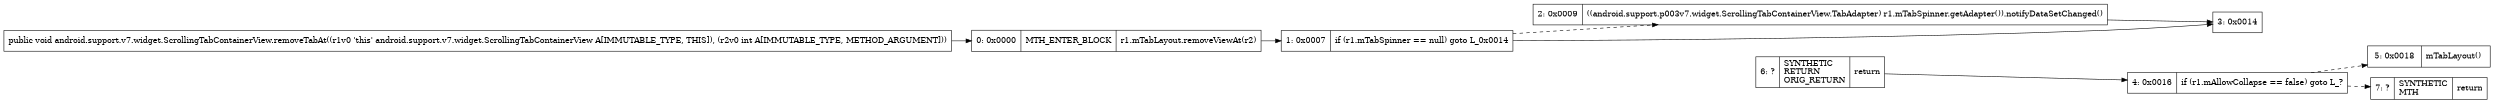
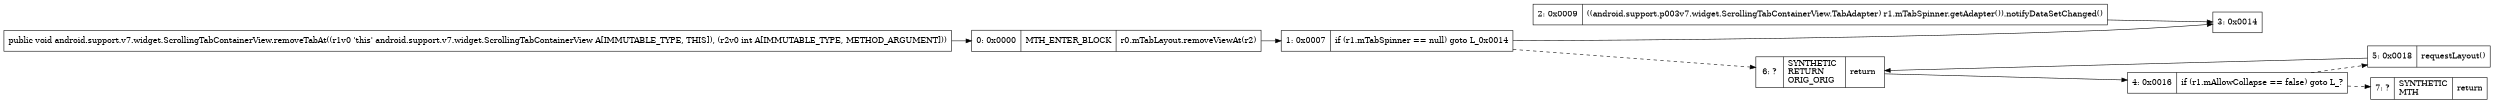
  digraph {
    rankdir=LR
    node [shape=record]
-   n1 [label="{0\:\ 0x0000|MTH_ENTER_BLOCK\l|r1.mTabLayout.removeViewAt(r2)\l}"]
+   n1 [label="{0\:\ 0x0000|MTH_ENTER_BLOCK\l|r0.mTabLayout.removeViewAt(r2)\l}"]
    n2 [label="{1\:\ 0x0007|if (r1.mTabSpinner == null) goto L_0x0014\l}"]
    n3 [label="{2\:\ 0x0009|((android.support.p003v7.widget.ScrollingTabContainerView.TabAdapter) r1.mTabSpinner.getAdapter()).notifyDataSetChanged()\l}"]
    n4 [label="{3\:\ 0x0014}"]
    n5 [label="{4\:\ 0x0016|if (r1.mAllowCollapse == false) goto L_?\l}"]
-   n6 [label="{5\:\ 0x0018|mTabLayout()\l}"]
+   n6 [label="{5\:\ 0x0018|requestLayout()\l}"]
    n7 [label="{7\:\ ?|SYNTHETIC\lMTH\l|return\l}"]
-   n8 [label="{6\:\ ?|SYNTHETIC\lRETURN\lORIG_RETURN\l|return\l}"]
+   n8 [label="{6\:\ ?|SYNTHETIC\lRETURN\lORIG_ORIG\l|return\l}"]
    n9 [label="{public void android.support.v7.widget.ScrollingTabContainerView.removeTabAt((r1v0 'this' android.support.v7.widget.ScrollingTabContainerView A[IMMUTABLE_TYPE, THIS]), (r2v0 int A[IMMUTABLE_TYPE, METHOD_ARGUMENT])) }"]
    n1 -> n2
-   n2 -> n3 [style=dashed]
+   n2 -> n8 [style=dashed]
    n2 -> n4
    n3 -> n4
    n5 -> n6 [style=dashed]
    n5 -> n7 [style=dashed]
+   n6 -> n8
    n8 -> n5
    n9 -> n1
  }
